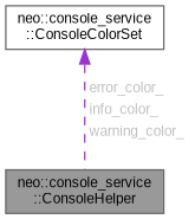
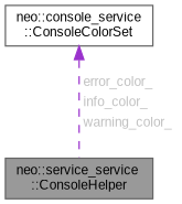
  digraph {
    fontname="Liberation Sans"
    node [color=gray40 fontname="Liberation Sans" fontsize=10 shape=box style=filled]
-   n1 [fillcolor=grey60 fontcolor=black height=0.2 label="neo::console_service\l::ConsoleHelper" width=0.4]
+   n1 [fillcolor=grey60 fontcolor=black height=0.2 label="neo::service_service\l::ConsoleHelper" width=0.4]
    n2 [fillcolor=white height=0.2 label="neo::console_service\l::ConsoleColorSet" width=0.4]
    n2 -> n1 [color=darkorchid3 dir=back fontcolor=grey fontname="Liberation Sans" fontsize=10 label=<<TABLE CELLBORDER="0" BORDER="0"><TR><TD VALIGN="top" ALIGN="LEFT" CELLPADDING="1" CELLSPACING="0">error_color_</TD></TR> <TR><TD VALIGN="top" ALIGN="LEFT" CELLPADDING="1" CELLSPACING="0">info_color_</TD></TR> <TR><TD VALIGN="top" ALIGN="LEFT" CELLPADDING="1" CELLSPACING="0">warning_color_</TD></TR> </TABLE>> labelfontname=Helvetica labelfontsize=10 style=dashed]
  }
